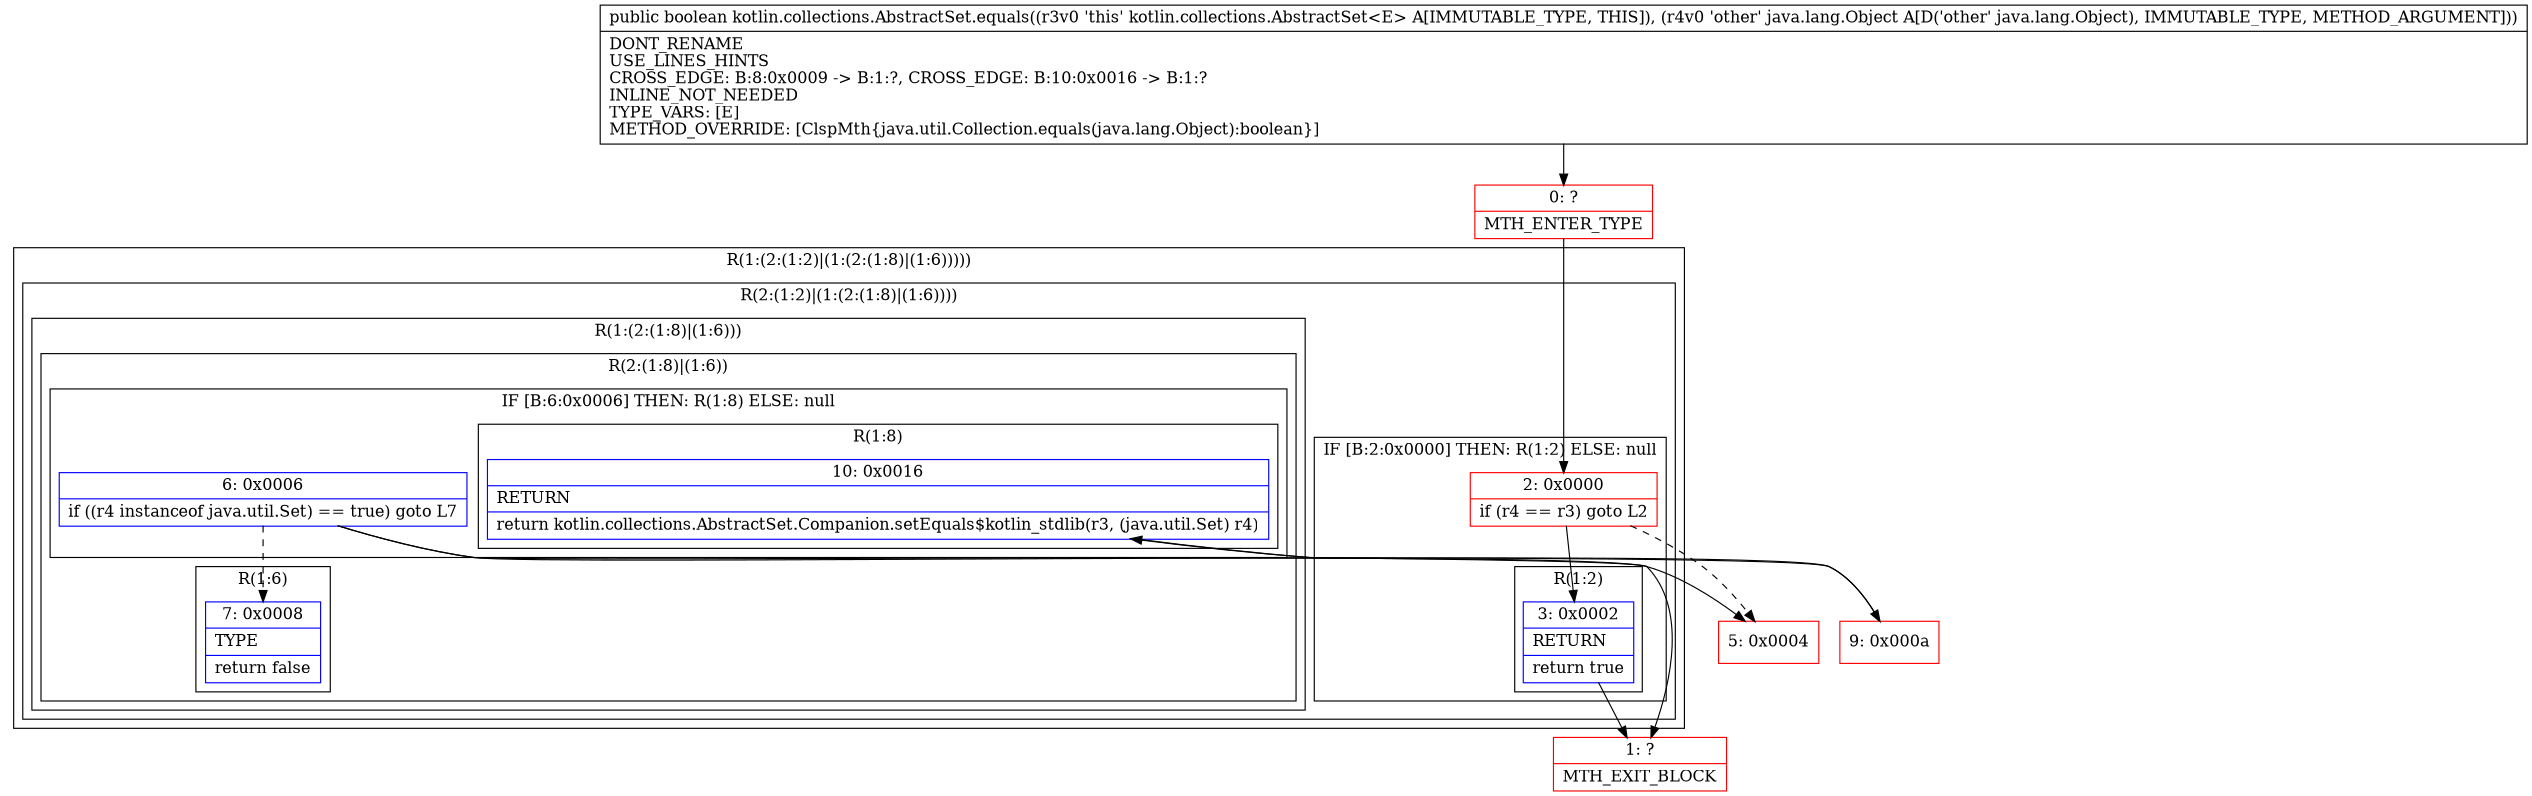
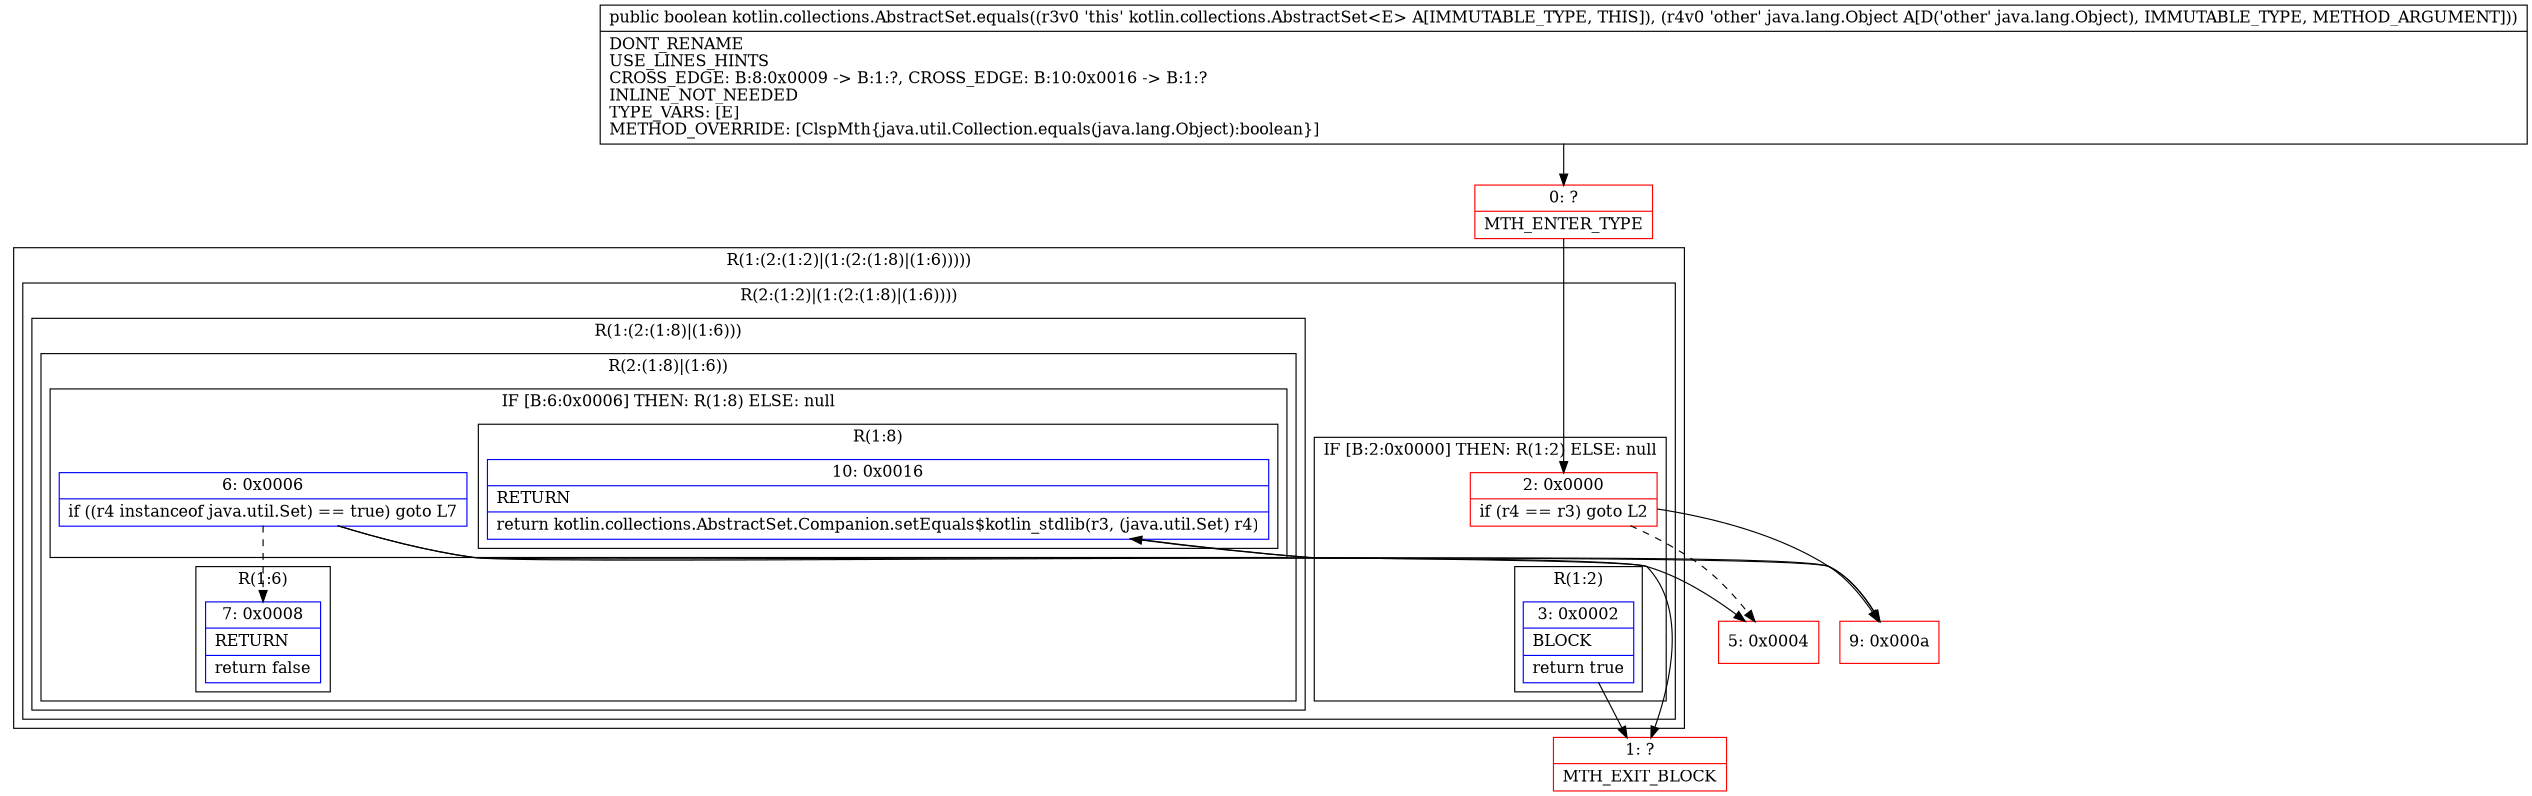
  digraph {
    node [color=red shape=record]
-   n1 [color=blue label="{3\:\ 0x0002|RETURN\l|return true\l}"]
+   n1 [color=blue label="{3\:\ 0x0002|BLOCK\l|return true\l}"]
    n2 [label="{2\:\ 0x0000|if (r4 == r3) goto L2\l}"]
    n3 [color=blue label="{10\:\ 0x0016|RETURN\l|return kotlin.collections.AbstractSet.Companion.setEquals$kotlin_stdlib(r3, (java.util.Set) r4)\l}"]
    n4 [color=blue label="{6\:\ 0x0006|if ((r4 instanceof java.util.Set) == true) goto L7\l}"]
-   n5 [color=blue label="{7\:\ 0x0008|TYPE\l|return false\l}"]
+   n5 [color=blue label="{7\:\ 0x0008|RETURN\l|return false\l}"]
    n6 [label="{1\:\ ?|MTH_EXIT_BLOCK\l}"]
    n7 [label="{5\:\ 0x0004}"]
    n8 [label="{9\:\ 0x000a}"]
    n9 [label="{0\:\ ?|MTH_ENTER_TYPE\l}"]
    n10 [label="{public boolean kotlin.collections.AbstractSet.equals((r3v0 'this' kotlin.collections.AbstractSet\<E\> A[IMMUTABLE_TYPE, THIS]), (r4v0 'other' java.lang.Object A[D('other' java.lang.Object), IMMUTABLE_TYPE, METHOD_ARGUMENT]))  | DONT_RENAME\lUSE_LINES_HINTS\lCROSS_EDGE: B:8:0x0009 \-\> B:1:?, CROSS_EDGE: B:10:0x0016 \-\> B:1:?\lINLINE_NOT_NEEDED\lTYPE_VARS: [E]\lMETHOD_OVERRIDE: [ClspMth\{java.util.Collection.equals(java.lang.Object):boolean\}]\l}" color=""]
    subgraph cluster_1 {
      label="R(1:(2:(1:2)|(1:(2:(1:8)|(1:6)))))"
      subgraph cluster_2 {
        label="R(2:(1:2)|(1:(2:(1:8)|(1:6))))"
        subgraph cluster_3 {
          label="IF [B:2:0x0000] THEN: R(1:2) ELSE: null"
          n2
          subgraph cluster_4 {
            label="R(1:2)"
            n1
          }
        }
        subgraph cluster_5 {
          label="R(1:(2:(1:8)|(1:6)))"
          subgraph cluster_6 {
            label="R(2:(1:8)|(1:6))"
            subgraph cluster_7 {
              label="IF [B:6:0x0006] THEN: R(1:8) ELSE: null"
              n4
              subgraph cluster_8 {
                label="R(1:8)"
                n3
              }
            }
            subgraph cluster_9 {
              label="R(1:6)"
              n5
            }
          }
        }
      }
    }
    n1 -> n6
-   n2 -> n1
+   n2 -> n8
    n2 -> n7 [style=dashed]
    n3 -> n6
    n4 -> n5 [style=dashed]
    n4 -> n7
    n4 -> n8
    n8 -> n3
    n9 -> n2
    n10 -> n9
  }
